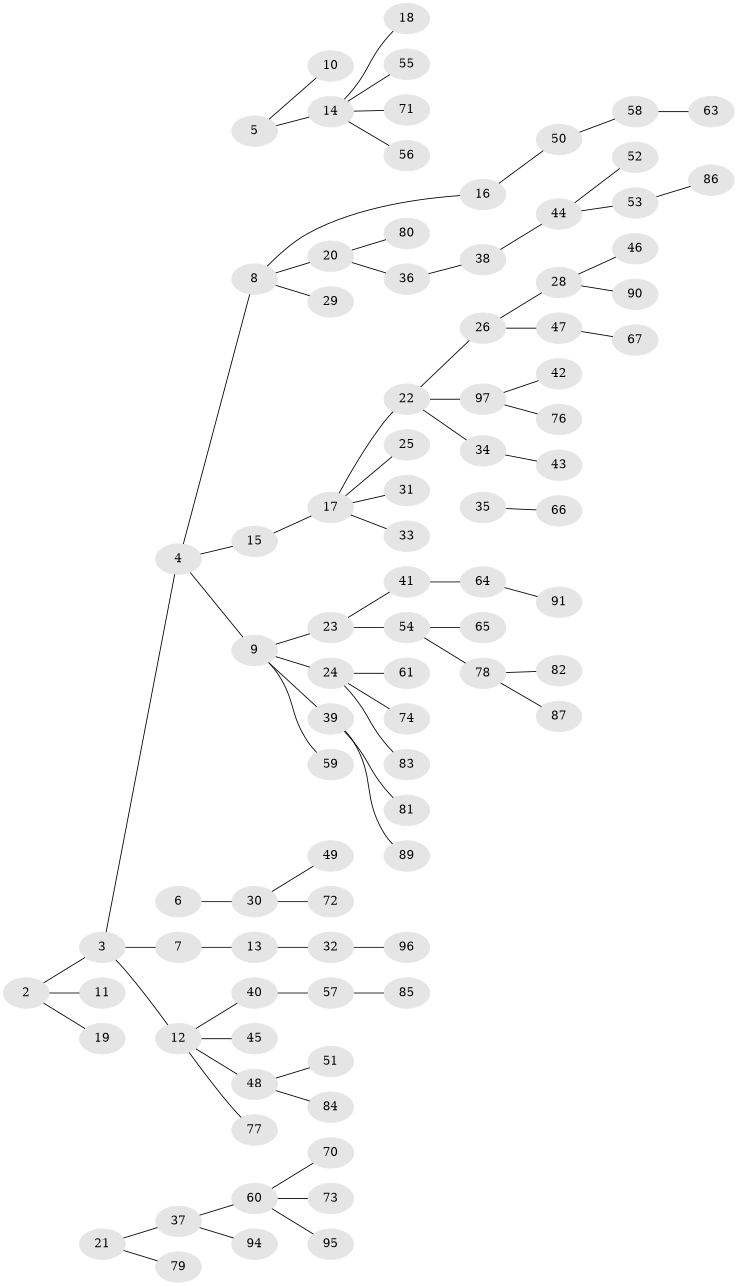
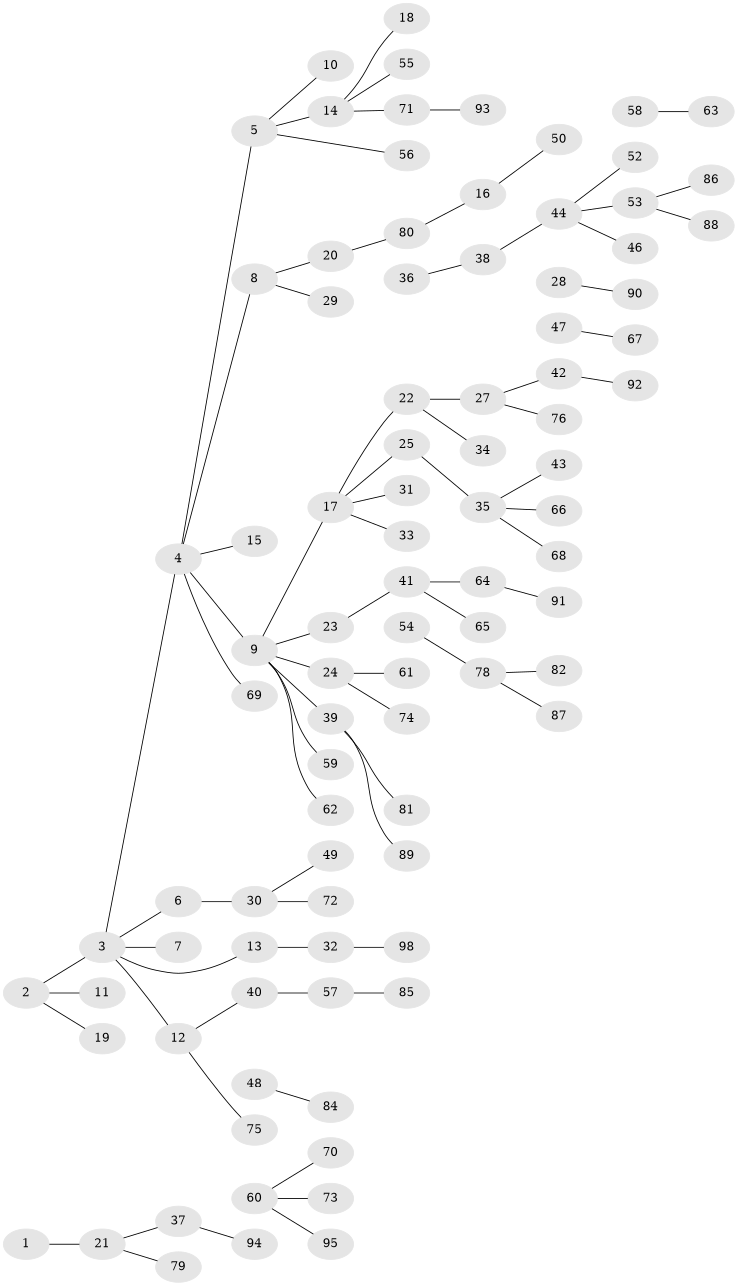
  graph {
    rankdir=LR
    node [color=gray90 style=filled]
+   1
    21
    2
    3
    11
    19
    37
    79
    4
    6
    7
    12
    5
    8
    9
    15
+   69
    30
    13
    40
-   45
    48
-   75 [label=77]
+   75
    10
    14
    16
    20
    29
    17
    23
    24
    39
    59
+   62
    18
    55
    56
    71
    49
    72
    32
    50
    36
    80
    22
    25
    31
    33
    41
    54
    61
    74
-   83
    81
    89
    57
-   51
    84
-   96
+   96 [label=98]
+   93
    58
-   26
-   27 [label=97]
+   27
    34
    35
    38
    60
    94
    28
    47
    42
    76
    64
    65
    78
    43
    66
+   68
    46
    90
    67
+   92
    44
    70
    73
    95
    52
    53
    85
    91
    86
+   88
    63
    82
    87
+   1 -- 21
    21 -- 37
    21 -- 79
    2 -- 3
    2 -- 11
    2 -- 19
    3 -- 4
+   3 -- 6
    3 -- 7
    3 -- 12
-   37 -- 60
    37 -- 94
+   4 -- 5
    4 -- 8
    4 -- 9
    4 -- 15
+   4 -- 69
    6 -- 30
-   7 -- 13
+   3 -- 13
    12 -- 40
-   12 -- 45
-   12 -- 48
    12 -- 75
    5 -- 10
    5 -- 14
-   8 -- 16
+   80 -- 16
    8 -- 20
    8 -- 29
-   15 -- 17
+   9 -- 17
    9 -- 23
    9 -- 24
    9 -- 39
    9 -- 59
+   9 -- 62
    30 -- 49
    30 -- 72
    13 -- 32
    40 -- 57
-   48 -- 51
    48 -- 84
    14 -- 18
    14 -- 55
-   14 -- 56
+   5 -- 56
    14 -- 71
    16 -- 50
-   20 -- 36
    20 -- 80
    17 -- 22
    17 -- 25
    17 -- 31
    17 -- 33
    23 -- 41
-   23 -- 54
    24 -- 61
    24 -- 74
-   24 -- 83
    39 -- 81
    39 -- 89
+   71 -- 93
    32 -- 96
-   50 -- 58
    36 -- 38
-   22 -- 26
    22 -- 27
    22 -- 34
+   25 -- 35
    41 -- 64
-   54 -- 65
+   41 -- 65
    54 -- 78
    57 -- 85
    58 -- 63
-   26 -- 28
-   26 -- 47
    27 -- 42
    27 -- 76
-   34 -- 43
+   35 -- 43
    35 -- 66
+   35 -- 68
    38 -- 44
    60 -- 70
    60 -- 73
    60 -- 95
-   28 -- 46
+   44 -- 46
    28 -- 90
    47 -- 67
+   42 -- 92
    64 -- 91
    78 -- 82
    78 -- 87
    44 -- 52
    44 -- 53
    53 -- 86
+   53 -- 88
  }
